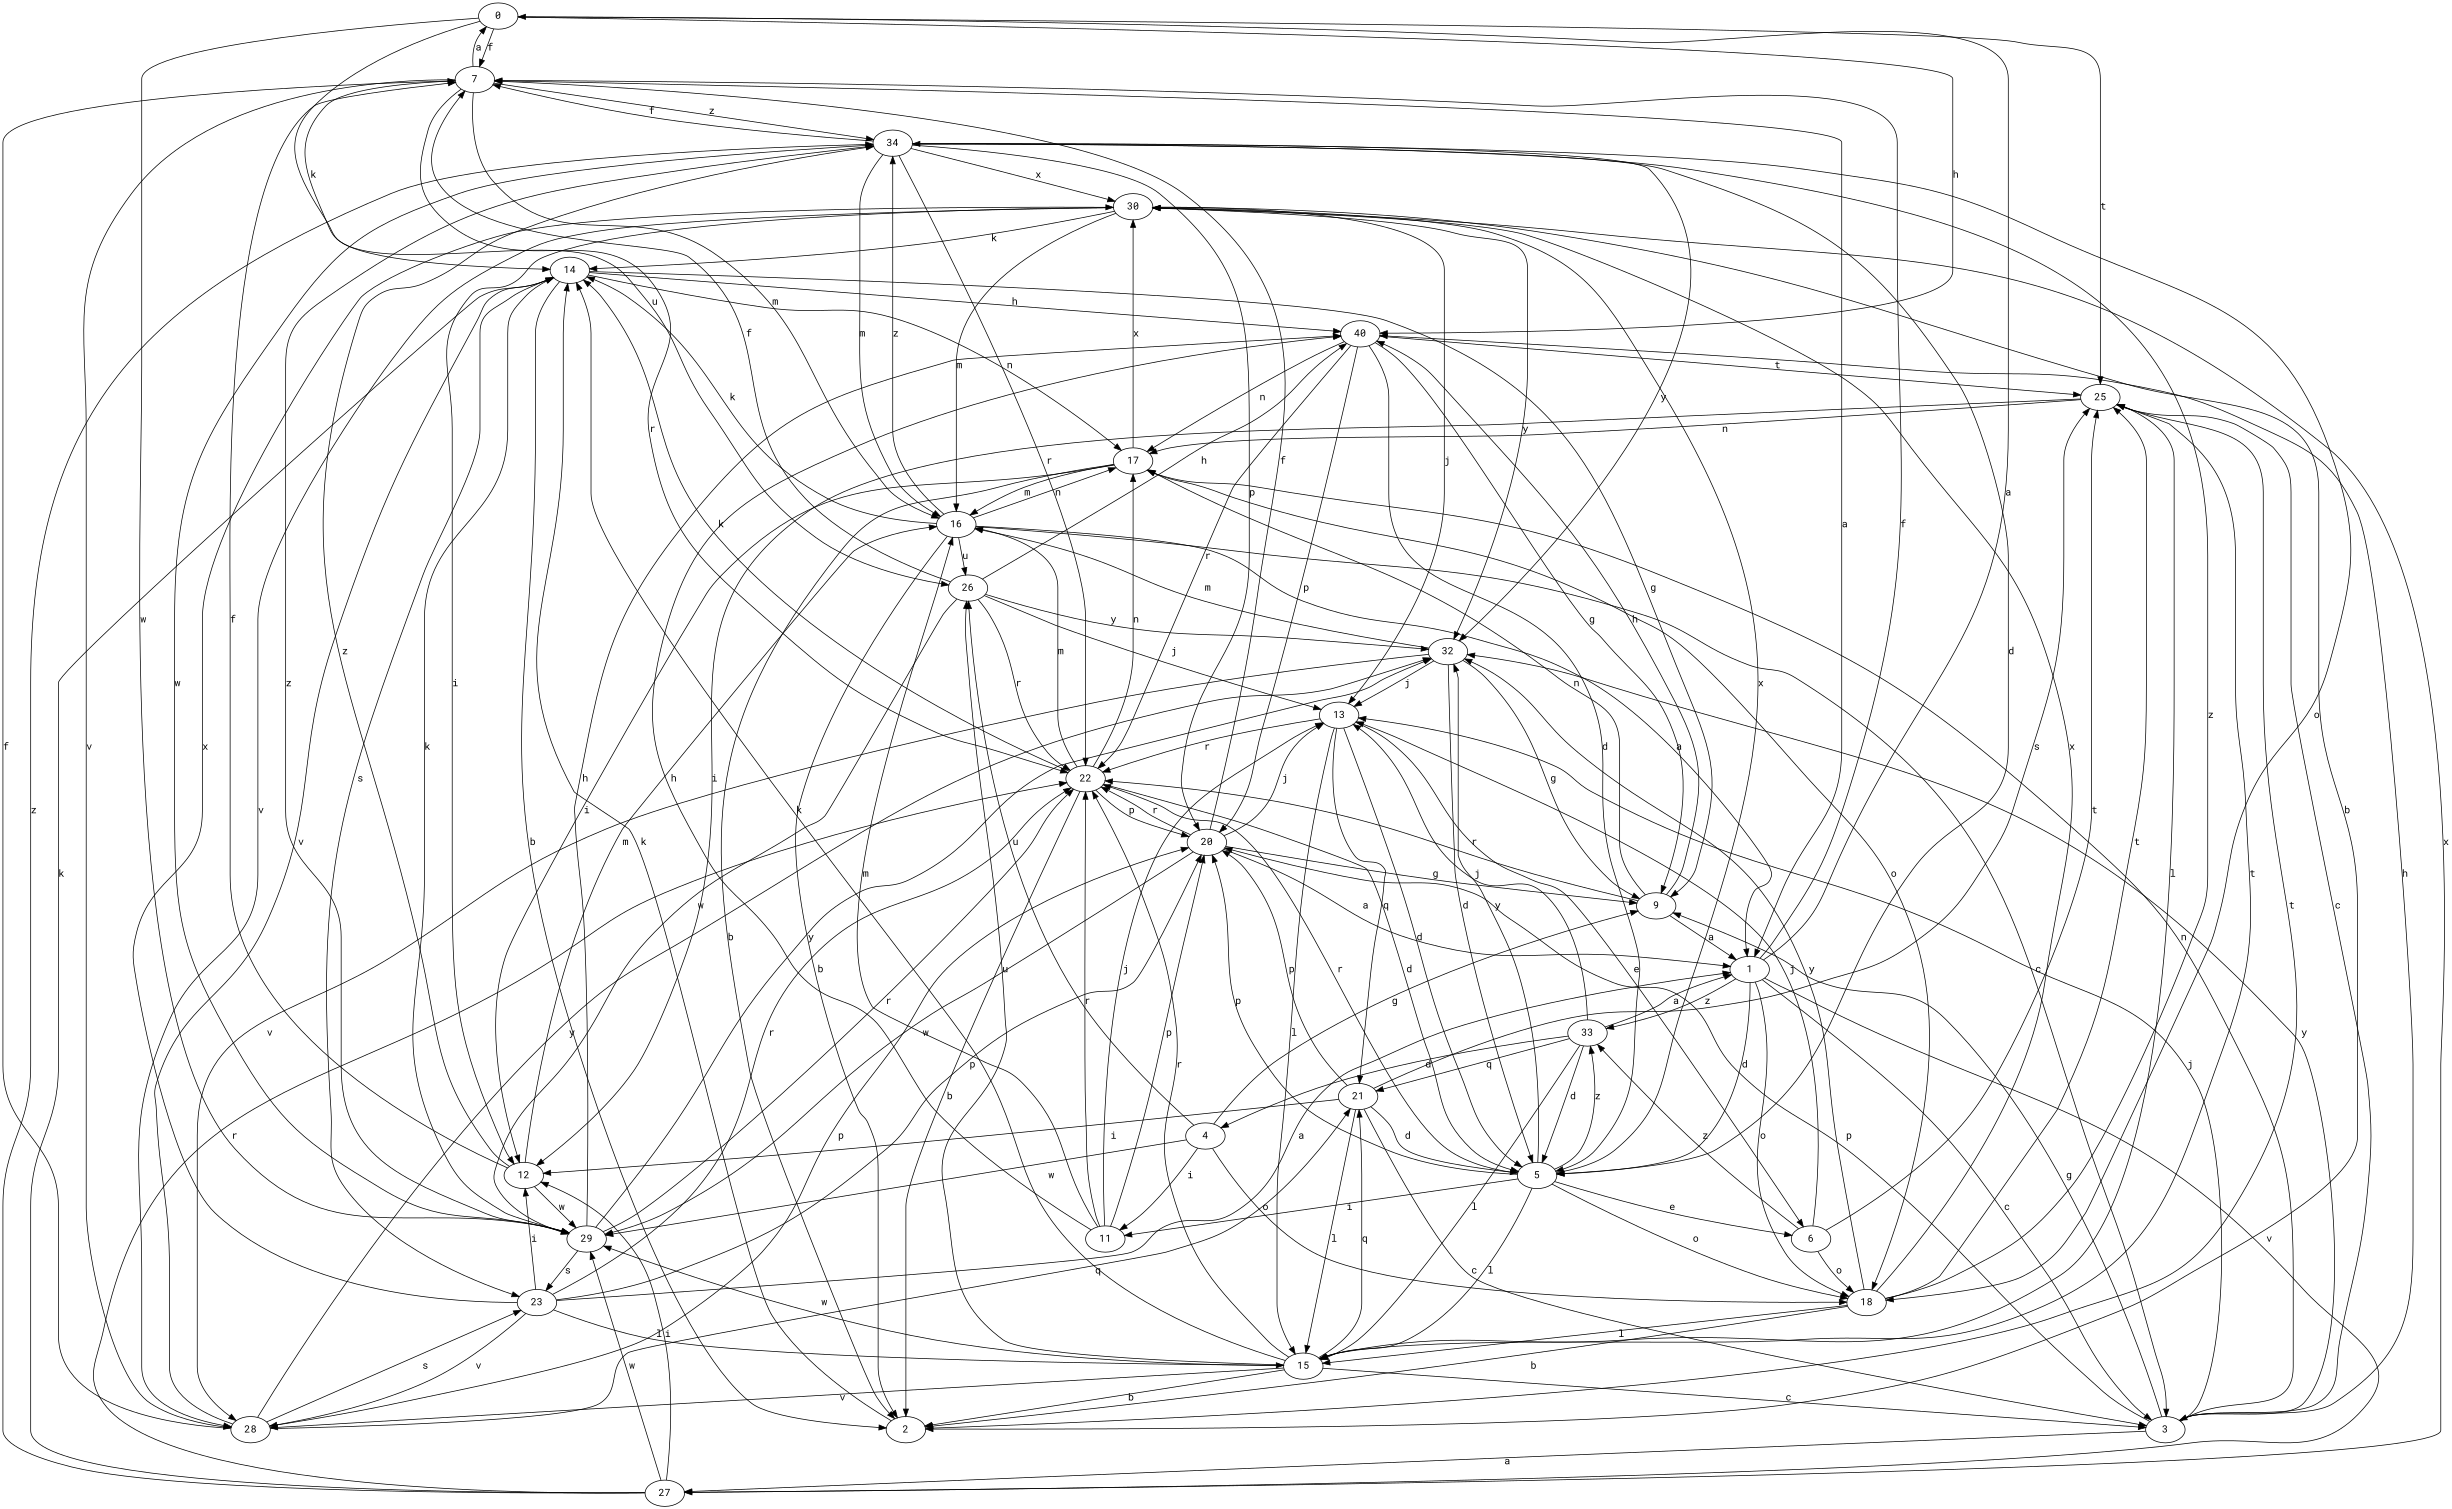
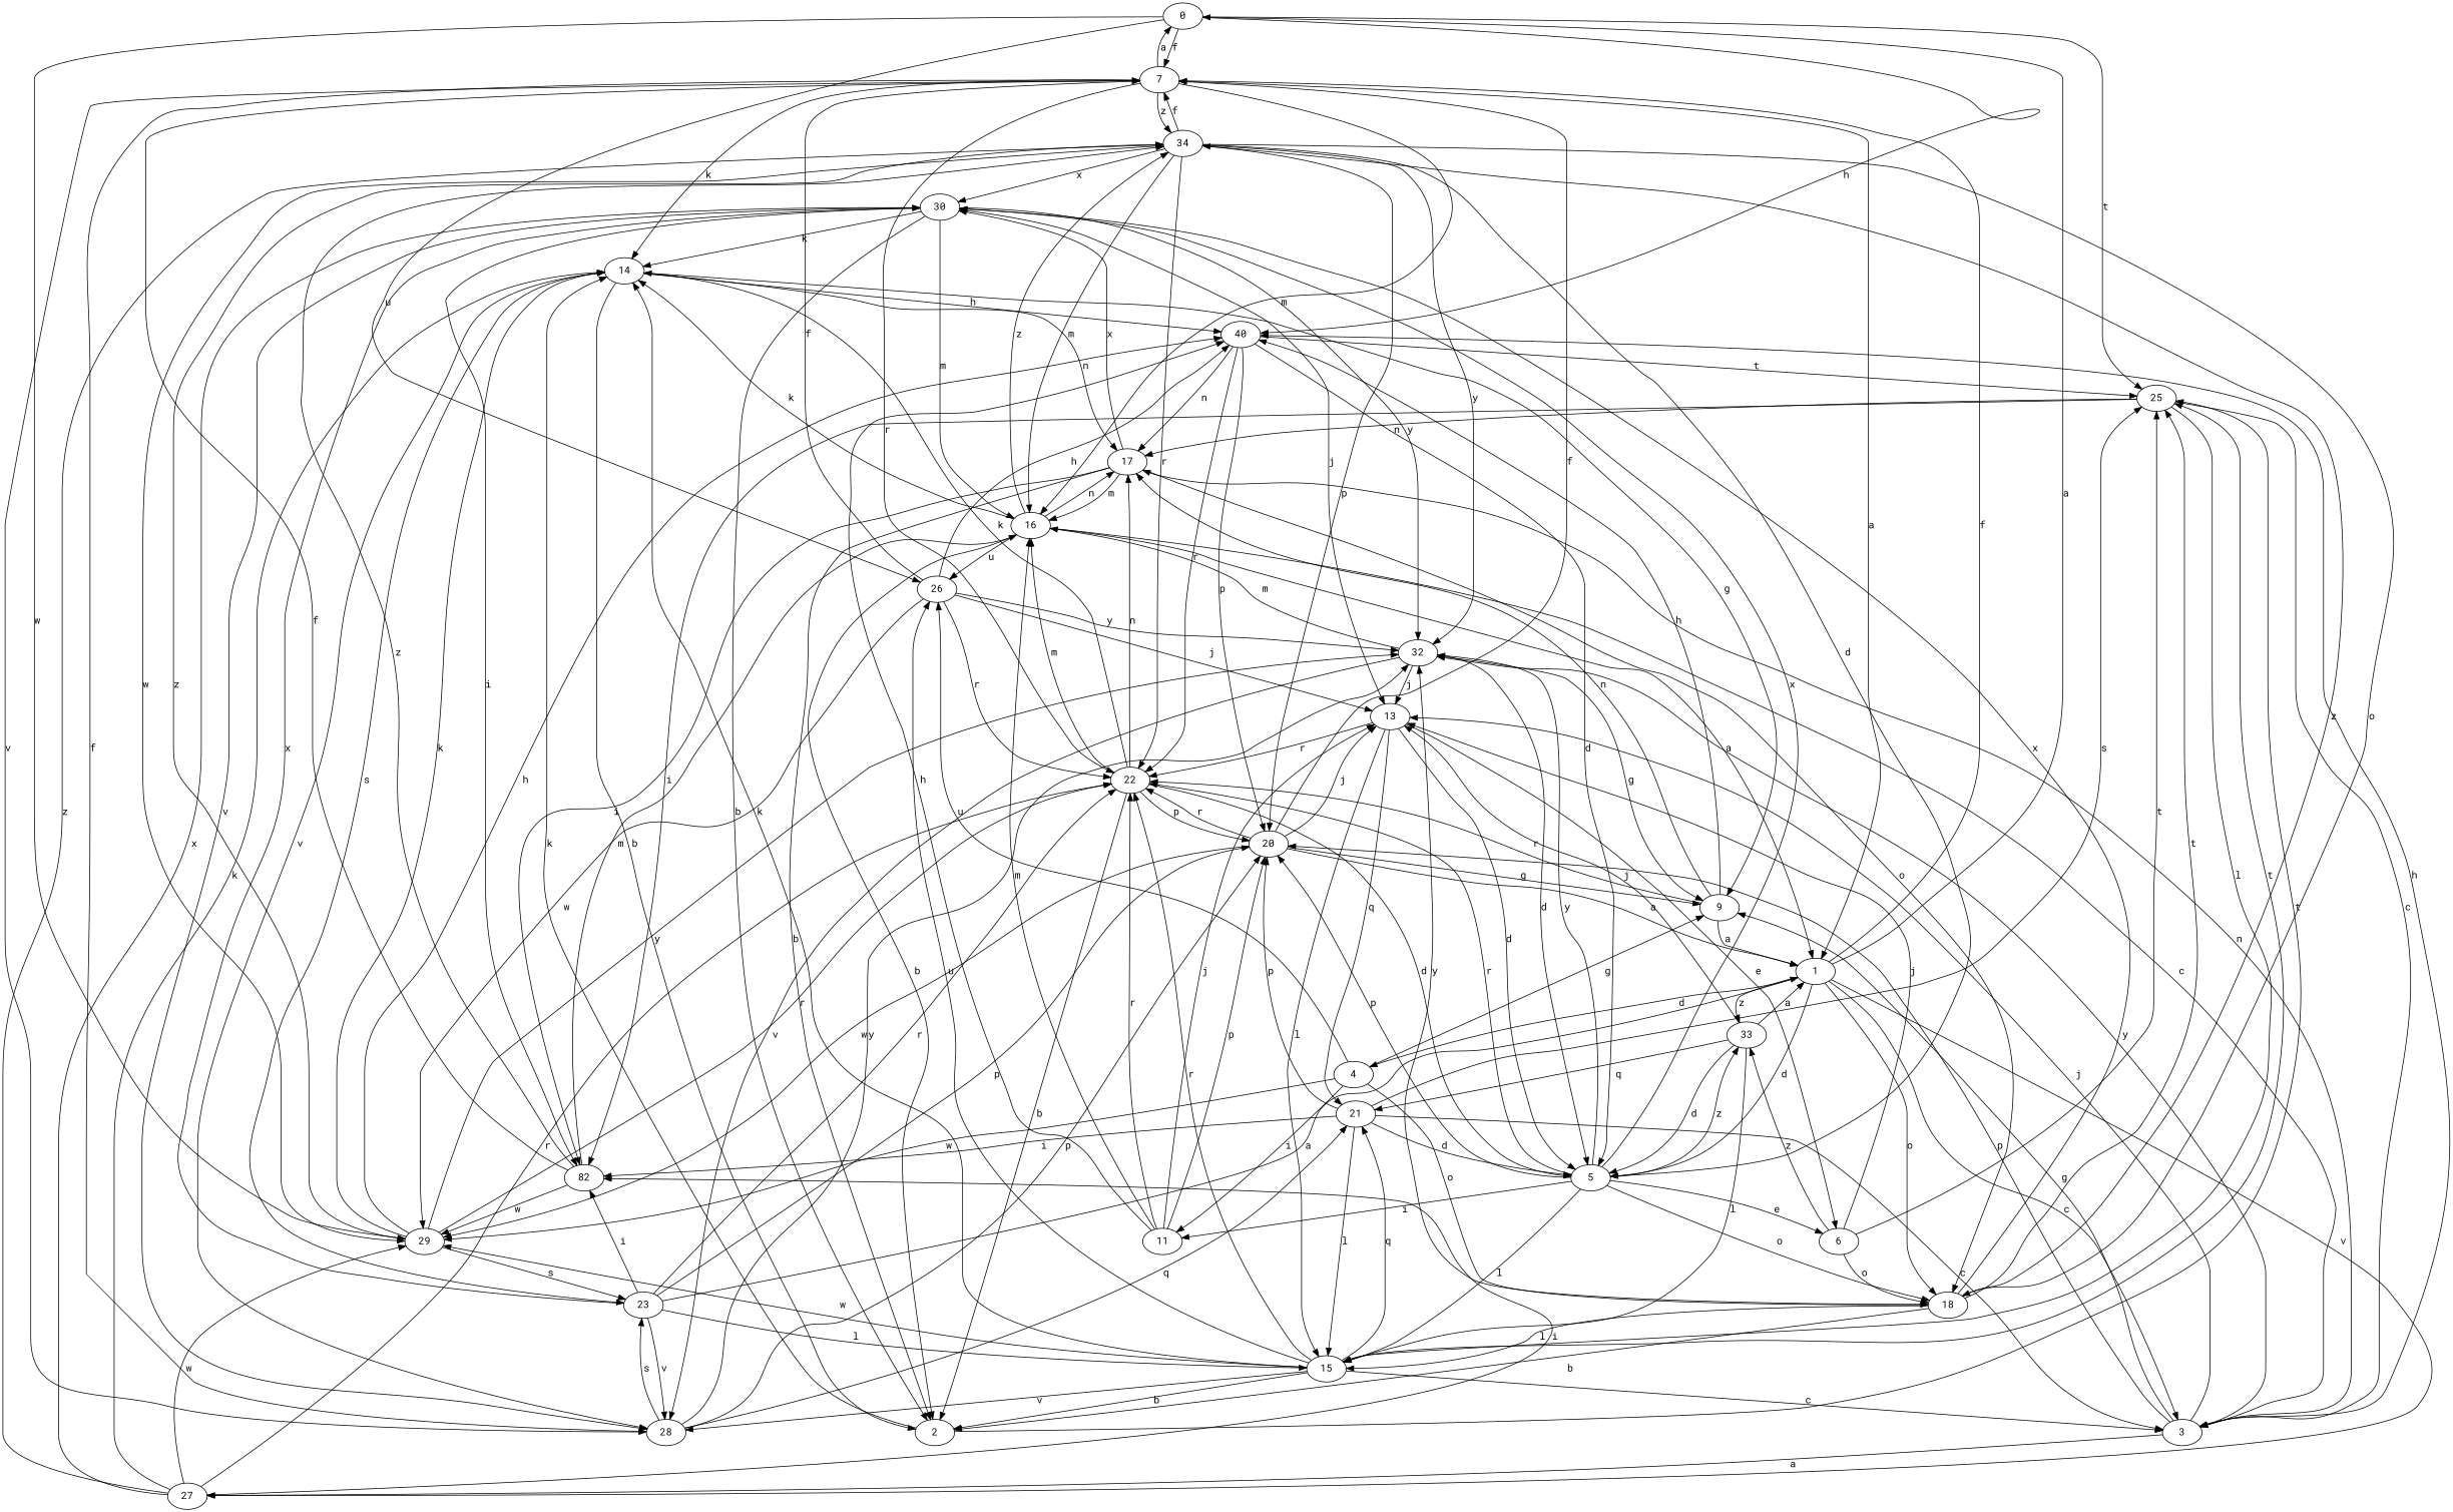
  strict digraph {
    fontname="Roboto Mono"
    node [fontname="Roboto Mono"]
    edge [fontname="Roboto Mono"]
    0
    7
    n3 [label=40]
    25
    26
    29
    1
    14
    22
    16
    28
    34
    5
    9
    17
    20
    3
    15
-   12
+   12 [label=82]
    13
    32
    23
    4
    18
    27
    33
    11
    6
    30
    2
    21
    0 -> 7 [label=f]
    0 -> n3 [label=h]
    0 -> 25 [label=t]
    0 -> 26 [label=u]
    0 -> 29 [label=w]
    7 -> 0 [label=a]
    7 -> 1 [label=a]
    7 -> 14 [label=k]
    7 -> 22 [label=r]
    7 -> 16 [label=m]
    7 -> 28 [label=v]
    7 -> 34 [label=z]
    n3 -> 25 [label=t]
    n3 -> 22 [label=r]
    n3 -> 5 [label=d]
-   n3 -> 9 [label=g]
    n3 -> 17 [label=n]
    n3 -> 20 [label=p]
    25 -> 17 [label=n]
    25 -> 3 [label=c]
    25 -> 15 [label=l]
    25 -> 12 [label=i]
    26 -> 7 [label=f]
    26 -> n3 [label=h]
    26 -> 29 [label=w]
    26 -> 22 [label=r]
    26 -> 13 [label=j]
    26 -> 32 [label=y]
    29 -> n3 [label=h]
    29 -> 14 [label=k]
    29 -> 22 [label=r]
    29 -> 34 [label=z]
    29 -> 32 [label=y]
    29 -> 23 [label=s]
    1 -> 0 [label=a]
    1 -> 7 [label=f]
    1 -> 5 [label=d]
    1 -> 3 [label=c]
-   33 -> 4 [label=d]
+   1 -> 4 [label=d]
    1 -> 18 [label=o]
    1 -> 27 [label=v]
    1 -> 33 [label=z]
    14 -> n3 [label=h]
-   28 -> 14 [label=v]
+   14 -> 28 [label=v]
    14 -> 9 [label=g]
    14 -> 17 [label=n]
    14 -> 23 [label=s]
    14 -> 2 [label=b]
    22 -> 14 [label=k]
    22 -> 16 [label=m]
    22 -> 5 [label=d]
    22 -> 17 [label=n]
    22 -> 20 [label=p]
    22 -> 2 [label=b]
    16 -> 26 [label=u]
    16 -> 1 [label=a]
    16 -> 14 [label=k]
    16 -> 34 [label=z]
    16 -> 17 [label=n]
    16 -> 3 [label=c]
    16 -> 2 [label=b]
    28 -> 7 [label=f]
    28 -> 20 [label=p]
    28 -> 32 [label=y]
    28 -> 23 [label=s]
    28 -> 21 [label=q]
    34 -> 7 [label=f]
    34 -> 29 [label=w]
    34 -> 22 [label=r]
    34 -> 16 [label=m]
    34 -> 5 [label=d]
    34 -> 20 [label=p]
    34 -> 32 [label=y]
    34 -> 18 [label=o]
    34 -> 30 [label=x]
    5 -> 22 [label=r]
    5 -> 20 [label=p]
    5 -> 15 [label=l]
    5 -> 32 [label=y]
    5 -> 18 [label=o]
    5 -> 33 [label=z]
    5 -> 11 [label=i]
    5 -> 6 [label=e]
    5 -> 30 [label=x]
    9 -> n3 [label=h]
    9 -> 1 [label=a]
    9 -> 22 [label=r]
    9 -> 17 [label=n]
    17 -> 16 [label=m]
    17 -> 12 [label=i]
    17 -> 18 [label=o]
    17 -> 30 [label=x]
    17 -> 2 [label=b]
    20 -> 7 [label=f]
    20 -> 29 [label=w]
    20 -> 1 [label=a]
    20 -> 22 [label=r]
    20 -> 9 [label=g]
    20 -> 13 [label=j]
    3 -> n3 [label=h]
    3 -> 9 [label=g]
    3 -> 17 [label=n]
    3 -> 20 [label=p]
    3 -> 13 [label=j]
    3 -> 32 [label=y]
    3 -> 27 [label=a]
    15 -> 25 [label=t]
    15 -> 26 [label=u]
    15 -> 29 [label=w]
    15 -> 14 [label=k]
    15 -> 22 [label=r]
    15 -> 28 [label=v]
    15 -> 3 [label=c]
    15 -> 2 [label=b]
    15 -> 21 [label=q]
    12 -> 7 [label=f]
    12 -> 29 [label=w]
    12 -> 16 [label=m]
    12 -> 34 [label=z]
    13 -> 22 [label=r]
    13 -> 5 [label=d]
    13 -> 15 [label=l]
    13 -> 6 [label=e]
    13 -> 21 [label=q]
    32 -> 16 [label=m]
    32 -> 28 [label=v]
    32 -> 5 [label=d]
    32 -> 9 [label=g]
    32 -> 13 [label=j]
    23 -> 1 [label=a]
    23 -> 22 [label=r]
    23 -> 28 [label=v]
    23 -> 20 [label=p]
    23 -> 15 [label=l]
    23 -> 12 [label=i]
    23 -> 30 [label=x]
    4 -> 26 [label=u]
    4 -> 29 [label=w]
    4 -> 9 [label=g]
    4 -> 18 [label=o]
    4 -> 11 [label=i]
    18 -> 25 [label=t]
    18 -> 34 [label=z]
    18 -> 15 [label=l]
    18 -> 32 [label=y]
    18 -> 30 [label=x]
    18 -> 2 [label=b]
    27 -> 29 [label=w]
    27 -> 14 [label=k]
    27 -> 22 [label=r]
    27 -> 34 [label=z]
    27 -> 12 [label=i]
    27 -> 30 [label=x]
    33 -> 1 [label=a]
    33 -> 5 [label=d]
    33 -> 15 [label=l]
    33 -> 13 [label=j]
    33 -> 21 [label=q]
    11 -> n3 [label=h]
    11 -> 22 [label=r]
    11 -> 16 [label=m]
    11 -> 20 [label=p]
    11 -> 13 [label=j]
    6 -> 25 [label=t]
    6 -> 13 [label=j]
    6 -> 18 [label=o]
    6 -> 33 [label=z]
    30 -> 14 [label=k]
    30 -> 16 [label=m]
    30 -> 28 [label=v]
    30 -> 12 [label=i]
    30 -> 13 [label=j]
    30 -> 32 [label=y]
    30 -> 2 [label=b]
    2 -> 25 [label=t]
    2 -> 14 [label=k]
    21 -> 25 [label=s]
    21 -> 5 [label=d]
    21 -> 20 [label=p]
    21 -> 3 [label=c]
    21 -> 15 [label=l]
    21 -> 12 [label=i]
  }
